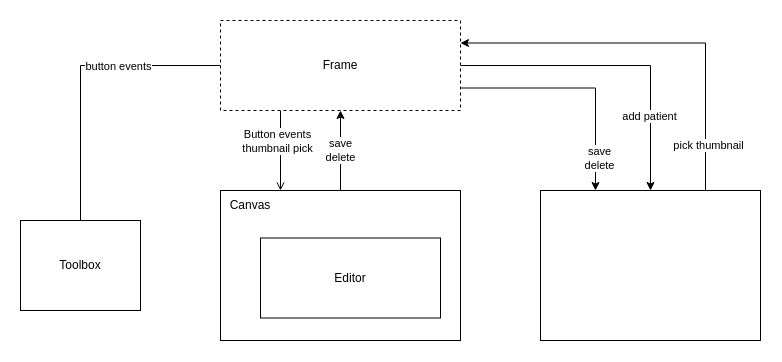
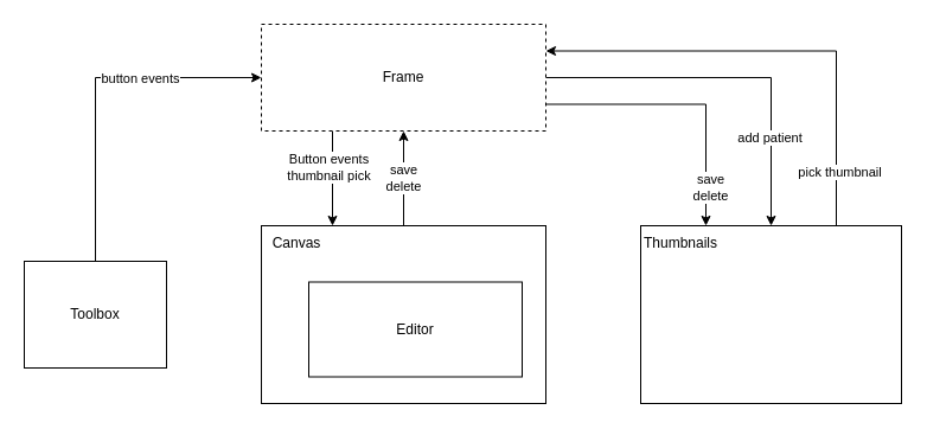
  <mxCell id="0" />
  <mxCell id="1" parent="0" />
- <mxCell id="2" style="edgeStyle=orthogonalEdgeStyle;rounded=0;orthogonalLoop=1;jettySize=auto;html=1;exitX=0.5;exitY=0;exitDx=0;exitDy=0;entryX=0;entryY=0.5;entryDx=0;entryDy=0;endArrow=none;" parent="1" source="4" target="19" edge="1"><mxGeometry relative="1" as="geometry" /></mxCell>
+ <mxCell id="2" style="edgeStyle=orthogonalEdgeStyle;rounded=0;orthogonalLoop=1;jettySize=auto;html=1;exitX=0.5;exitY=0;exitDx=0;exitDy=0;entryX=0;entryY=0.5;entryDx=0;entryDy=0;" parent="1" source="4" target="19" edge="1"><mxGeometry relative="1" as="geometry" /></mxCell>
  <mxCell id="3" value="button events" style="edgeLabel;html=1;align=center;verticalAlign=middle;resizable=0;points=[];" parent="2" vertex="1" connectable="0"><mxGeometry x="0.122" y="-2" relative="1" as="geometry"><mxPoint x="27" y="-2" as="offset" /></mxGeometry></mxCell>
  <mxCell id="4" value="Toolbox" style="rounded=0;whiteSpace=wrap;html=1;" parent="1" vertex="1"><mxGeometry x="20" y="220" width="120" height="90" as="geometry" /></mxCell>
  <mxCell id="5" style="edgeStyle=orthogonalEdgeStyle;rounded=0;orthogonalLoop=1;jettySize=auto;html=1;exitX=0.75;exitY=0;exitDx=0;exitDy=0;entryX=1;entryY=0.25;entryDx=0;entryDy=0;" parent="1" source="7" target="19" edge="1"><mxGeometry relative="1" as="geometry" /></mxCell>
  <mxCell id="6" value="pick thumbnail" style="edgeLabel;html=1;align=center;verticalAlign=middle;resizable=0;points=[];" parent="5" vertex="1" connectable="0"><mxGeometry x="-0.766" y="-2" relative="1" as="geometry"><mxPoint as="offset" /></mxGeometry></mxCell>
  <mxCell id="7" value="" style="rounded=0;whiteSpace=wrap;html=1;" parent="1" vertex="1"><mxGeometry x="540" y="190" width="220" height="150" as="geometry" /></mxCell>
+ <mxCell id="8" value="Thumbnails" style="text;html=1;strokeColor=none;fillColor=none;align=center;verticalAlign=middle;whiteSpace=wrap;rounded=0;" parent="1" vertex="1"><mxGeometry x="544" y="190" width="60" height="30" as="geometry" /></mxCell>
  <mxCell id="9" value="" style="group" parent="1" vertex="1" connectable="0"><mxGeometry x="210" y="190" width="250" height="150" as="geometry" /></mxCell>
  <mxCell id="10" value="" style="rounded=0;whiteSpace=wrap;html=1;" parent="9" vertex="1"><mxGeometry x="10" width="240" height="150" as="geometry" /></mxCell>
  <mxCell id="11" value="Canvas" style="text;html=1;strokeColor=none;fillColor=none;align=center;verticalAlign=middle;whiteSpace=wrap;rounded=0;" parent="9" vertex="1"><mxGeometry x="10" width="60" height="30" as="geometry" /></mxCell>
  <mxCell id="12" value="Editor" style="rounded=0;whiteSpace=wrap;html=1;" parent="9" vertex="1"><mxGeometry x="50" y="47.5" width="180" height="80" as="geometry" /></mxCell>
- <mxCell id="13" style="edgeStyle=orthogonalEdgeStyle;rounded=0;orthogonalLoop=1;jettySize=auto;html=1;exitX=0.25;exitY=1;exitDx=0;exitDy=0;entryX=1;entryY=0;entryDx=0;entryDy=0;endArrow=open;" parent="1" source="19" target="11" edge="1"><mxGeometry relative="1" as="geometry" /></mxCell>
+ <mxCell id="13" style="edgeStyle=orthogonalEdgeStyle;rounded=0;orthogonalLoop=1;jettySize=auto;html=1;exitX=0.25;exitY=1;exitDx=0;exitDy=0;entryX=1;entryY=0;entryDx=0;entryDy=0;" parent="1" source="19" target="11" edge="1"><mxGeometry relative="1" as="geometry" /></mxCell>
  <mxCell id="14" value="&lt;div&gt;Button events&lt;/div&gt;&lt;div&gt;thumbnail pick&lt;br&gt;&lt;/div&gt;" style="edgeLabel;html=1;align=center;verticalAlign=middle;resizable=0;points=[];" parent="13" vertex="1" connectable="0"><mxGeometry x="-0.25" y="-4" relative="1" as="geometry"><mxPoint as="offset" /></mxGeometry></mxCell>
  <mxCell id="15" style="edgeStyle=orthogonalEdgeStyle;rounded=0;orthogonalLoop=1;jettySize=auto;html=1;exitX=1;exitY=0.75;exitDx=0;exitDy=0;entryX=0.25;entryY=0;entryDx=0;entryDy=0;" parent="1" source="19" target="7" edge="1"><mxGeometry relative="1" as="geometry" /></mxCell>
  <mxCell id="16" value="&lt;div&gt;save&lt;/div&gt;&lt;div&gt;delete&lt;br&gt;&lt;/div&gt;" style="edgeLabel;html=1;align=center;verticalAlign=middle;resizable=0;points=[];" parent="15" vertex="1" connectable="0"><mxGeometry x="0.723" y="3" relative="1" as="geometry"><mxPoint as="offset" /></mxGeometry></mxCell>
  <mxCell id="17" style="edgeStyle=orthogonalEdgeStyle;rounded=0;orthogonalLoop=1;jettySize=auto;html=1;exitX=1;exitY=0.5;exitDx=0;exitDy=0;entryX=0.5;entryY=0;entryDx=0;entryDy=0;" edge="1" parent="1" source="19" target="7"><mxGeometry relative="1" as="geometry" /></mxCell>
  <mxCell id="18" value="add patient" style="edgeLabel;html=1;align=center;verticalAlign=middle;resizable=0;points=[];" vertex="1" connectable="0" parent="17"><mxGeometry x="0.525" y="-2" relative="1" as="geometry"><mxPoint as="offset" /></mxGeometry></mxCell>
  <mxCell id="19" value="Frame" style="rounded=0;whiteSpace=wrap;html=1;dashed=1;" parent="1" vertex="1"><mxGeometry x="220" y="20" width="240" height="90" as="geometry" /></mxCell>
  <mxCell id="20" value="&lt;div&gt;save&lt;/div&gt;&lt;div&gt;delete&lt;br&gt;&lt;/div&gt;" style="edgeStyle=orthogonalEdgeStyle;rounded=0;orthogonalLoop=1;jettySize=auto;html=1;exitX=0.5;exitY=0;exitDx=0;exitDy=0;entryX=0.5;entryY=1;entryDx=0;entryDy=0;" parent="1" source="10" target="19" edge="1"><mxGeometry relative="1" as="geometry" /></mxCell>
